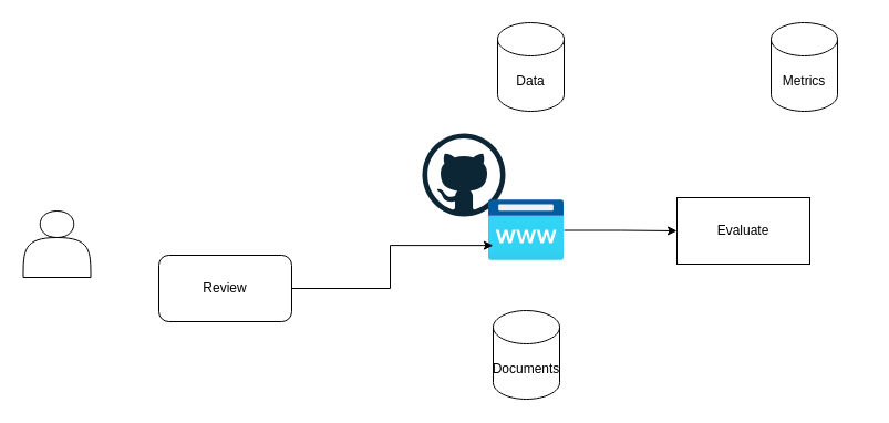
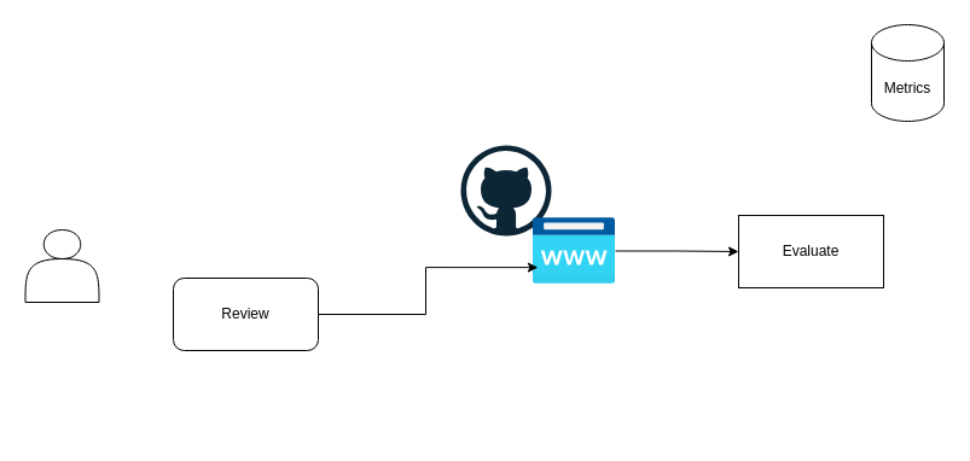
  <mxCell id="0" />
  <mxCell id="1" parent="0" />
- <mxCell id="2" value="Metrics" style="shape=cylinder3;whiteSpace=wrap;html=1;boundedLbl=1;backgroundOutline=1;size=15;" vertex="1" parent="1"><mxGeometry x="696" y="20" width="60" height="80" as="geometry" /></mxCell>
+ <mxCell id="2" value="Metrics" style="shape=cylinder3;whiteSpace=wrap;html=1;boundedLbl=1;backgroundOutline=1;size=15;" vertex="1" parent="1"><mxGeometry x="721" y="20" width="60" height="80" as="geometry" /></mxCell>
  <mxCell id="3" value="" style="dashed=0;outlineConnect=0;html=1;align=center;labelPosition=center;verticalLabelPosition=bottom;verticalAlign=top;shape=mxgraph.weblogos.github" vertex="1" parent="1"><mxGeometry x="381" y="120" width="75" height="75" as="geometry" /></mxCell>
  <mxCell id="4" value="Review" style="rounded=1;whiteSpace=wrap;html=1;" vertex="1" parent="1"><mxGeometry x="143" y="230" width="120" height="60" as="geometry" /></mxCell>
  <mxCell id="5" value="" style="shape=actor;whiteSpace=wrap;html=1;" vertex="1" parent="1"><mxGeometry x="20.5" y="190" width="61" height="60" as="geometry" /></mxCell>
  <mxCell id="6" style="edgeStyle=orthogonalEdgeStyle;rounded=0;orthogonalLoop=1;jettySize=auto;html=1;entryX=0;entryY=0.5;entryDx=0;entryDy=0;" edge="1" parent="1" source="7" target="9"><mxGeometry relative="1" as="geometry" /></mxCell>
  <mxCell id="7" value="" style="image;aspect=fixed;html=1;points=[];align=center;fontSize=12;image=img/lib/azure2/app_services/App_Service_Domains.svg;" vertex="1" parent="1"><mxGeometry x="441" y="180" width="68" height="55.0" as="geometry" /></mxCell>
  <mxCell id="8" style="edgeStyle=orthogonalEdgeStyle;rounded=0;orthogonalLoop=1;jettySize=auto;html=1;exitX=1;exitY=0.5;exitDx=0;exitDy=0;entryX=0.057;entryY=0.748;entryDx=0;entryDy=0;entryPerimeter=0;" edge="1" parent="1" source="4" target="7"><mxGeometry relative="1" as="geometry" /></mxCell>
  <mxCell id="9" value="Evaluate" style="whiteSpace=wrap;html=1;rounded=0;" vertex="1" parent="1"><mxGeometry x="611" y="178" width="120" height="60" as="geometry" /></mxCell>
- <mxCell id="10" value="Data" style="shape=cylinder3;whiteSpace=wrap;html=1;boundedLbl=1;backgroundOutline=1;size=15;" vertex="1" parent="1"><mxGeometry x="449" y="20" width="60" height="80" as="geometry" /></mxCell>
- <mxCell id="11" value="Documents" style="shape=cylinder3;whiteSpace=wrap;html=1;boundedLbl=1;backgroundOutline=1;size=15;" vertex="1" parent="1"><mxGeometry x="445" y="280" width="60" height="80" as="geometry" /></mxCell>
  <mxCell id="12" value="" style="shape=image;verticalLabelPosition=bottom;labelBackgroundColor=default;verticalAlign=top;aspect=fixed;imageAspect=0;image=https://streamlit.io/images/brand/streamlit-mark-color.png;" vertex="1" parent="1"><mxGeometry x="480" y="130" width="87.42" height="48" as="geometry" /></mxCell>
